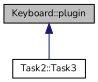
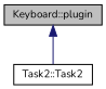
  digraph {
    rankdir=TB
    fontname=Nunito
    node [color=black fontname=Nunito fontsize=10 shape=record]
    n1 [fillcolor=grey75 fontcolor=black height=0.2 label="Keyboard::plugin" style=filled width=0.4]
-   n2 [height=0.2 label="Task2::Task3" width=0.4]
+   n2 [height=0.2 label="Task2::Task2" width=0.4]
    n1 -> n2 [color=midnightblue dir=back fontname=Nunito fontsize=10 labelfontname=FreeSans labelfontsize=10 style=solid]
  }
